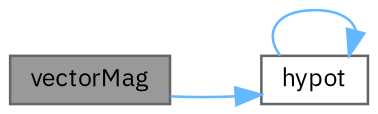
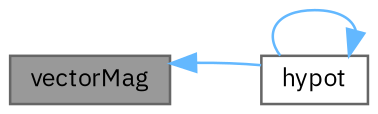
  digraph {
    rankdir=LR
    fontname="IBM Plex Sans"
    node [fontname="IBM Plex Sans" fontsize=10 shape=box style=filled]
    edge [color=steelblue1 fontname="IBM Plex Sans" fontsize=10 labelfontname=Helvetica labelfontsize=10 style=solid]
    n1 [color=gray40 fillcolor=grey60 fontcolor=black height=0.2 label=vectorMag width=0.4]
    n2 [color=grey40 fillcolor=white height=0.2 label=hypot width=0.4]
-   n1 -> n2
+   n2 -> n1
    n2 -> n2
  }
